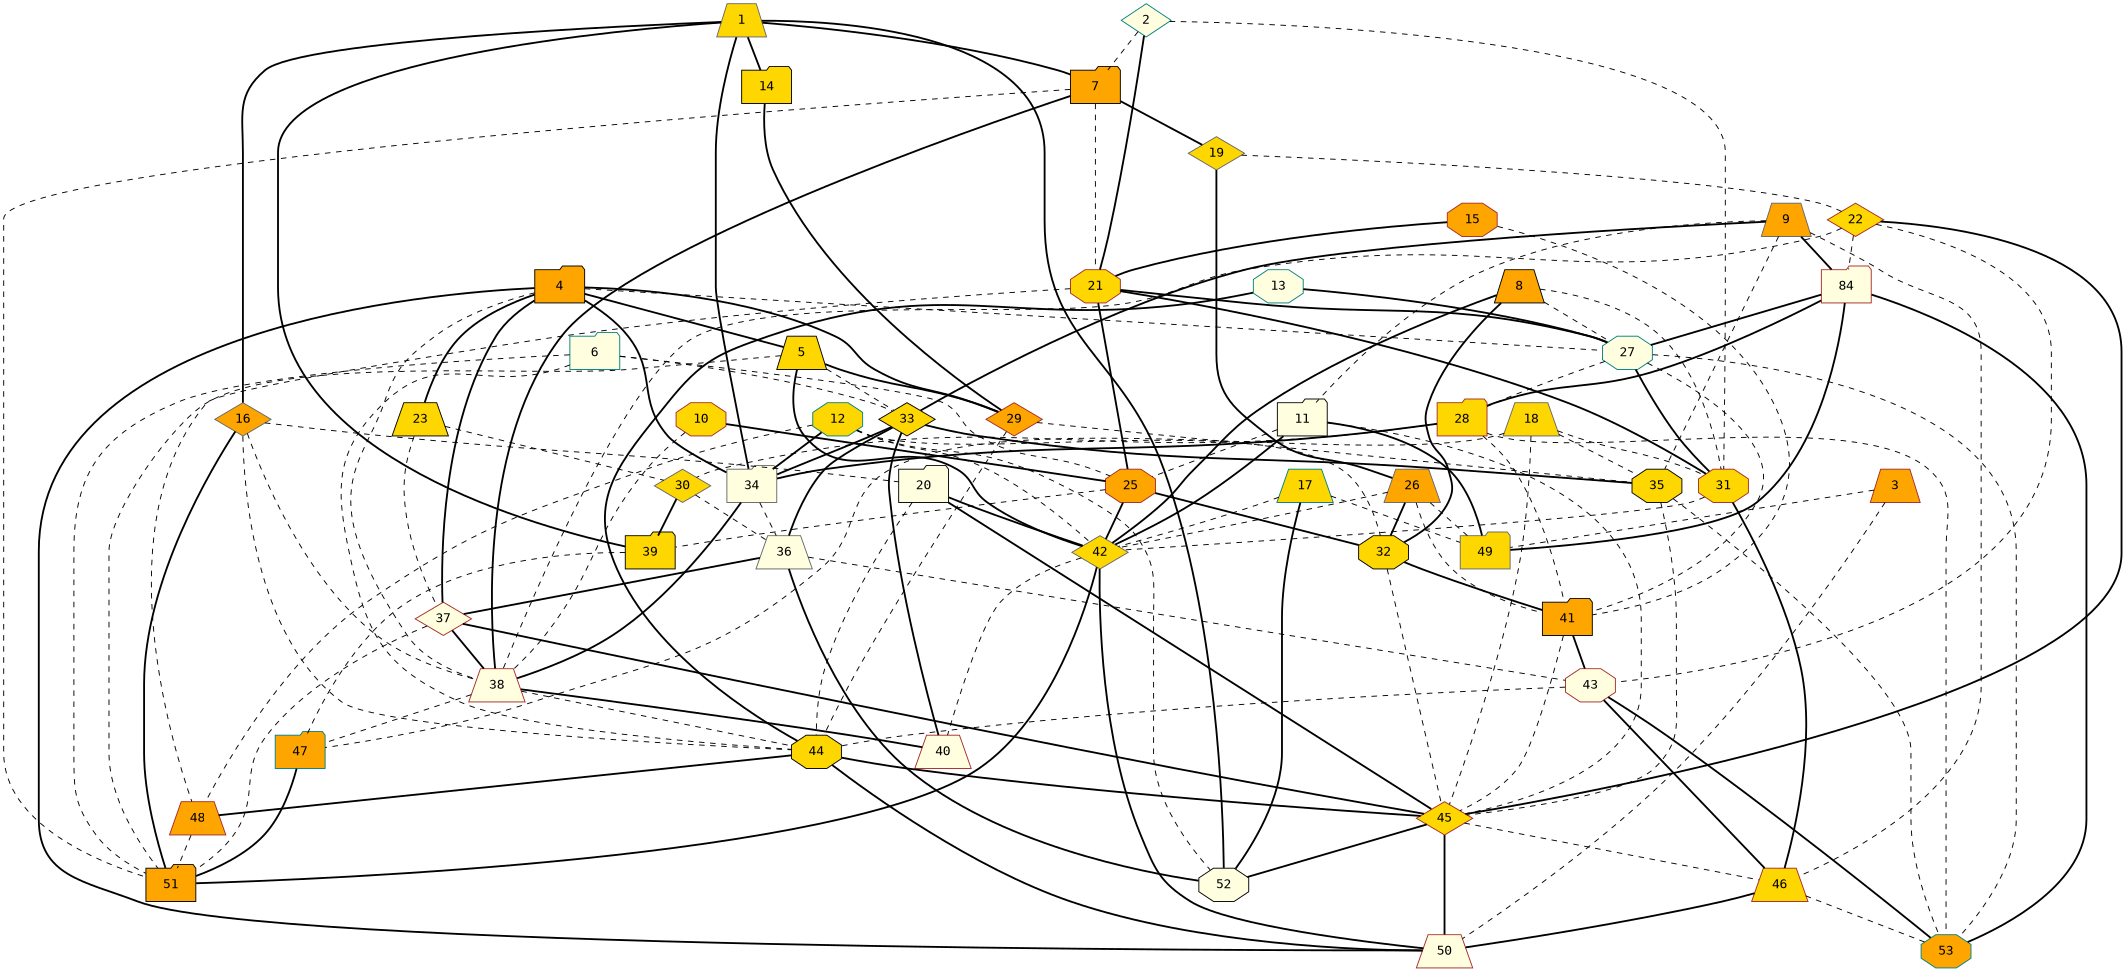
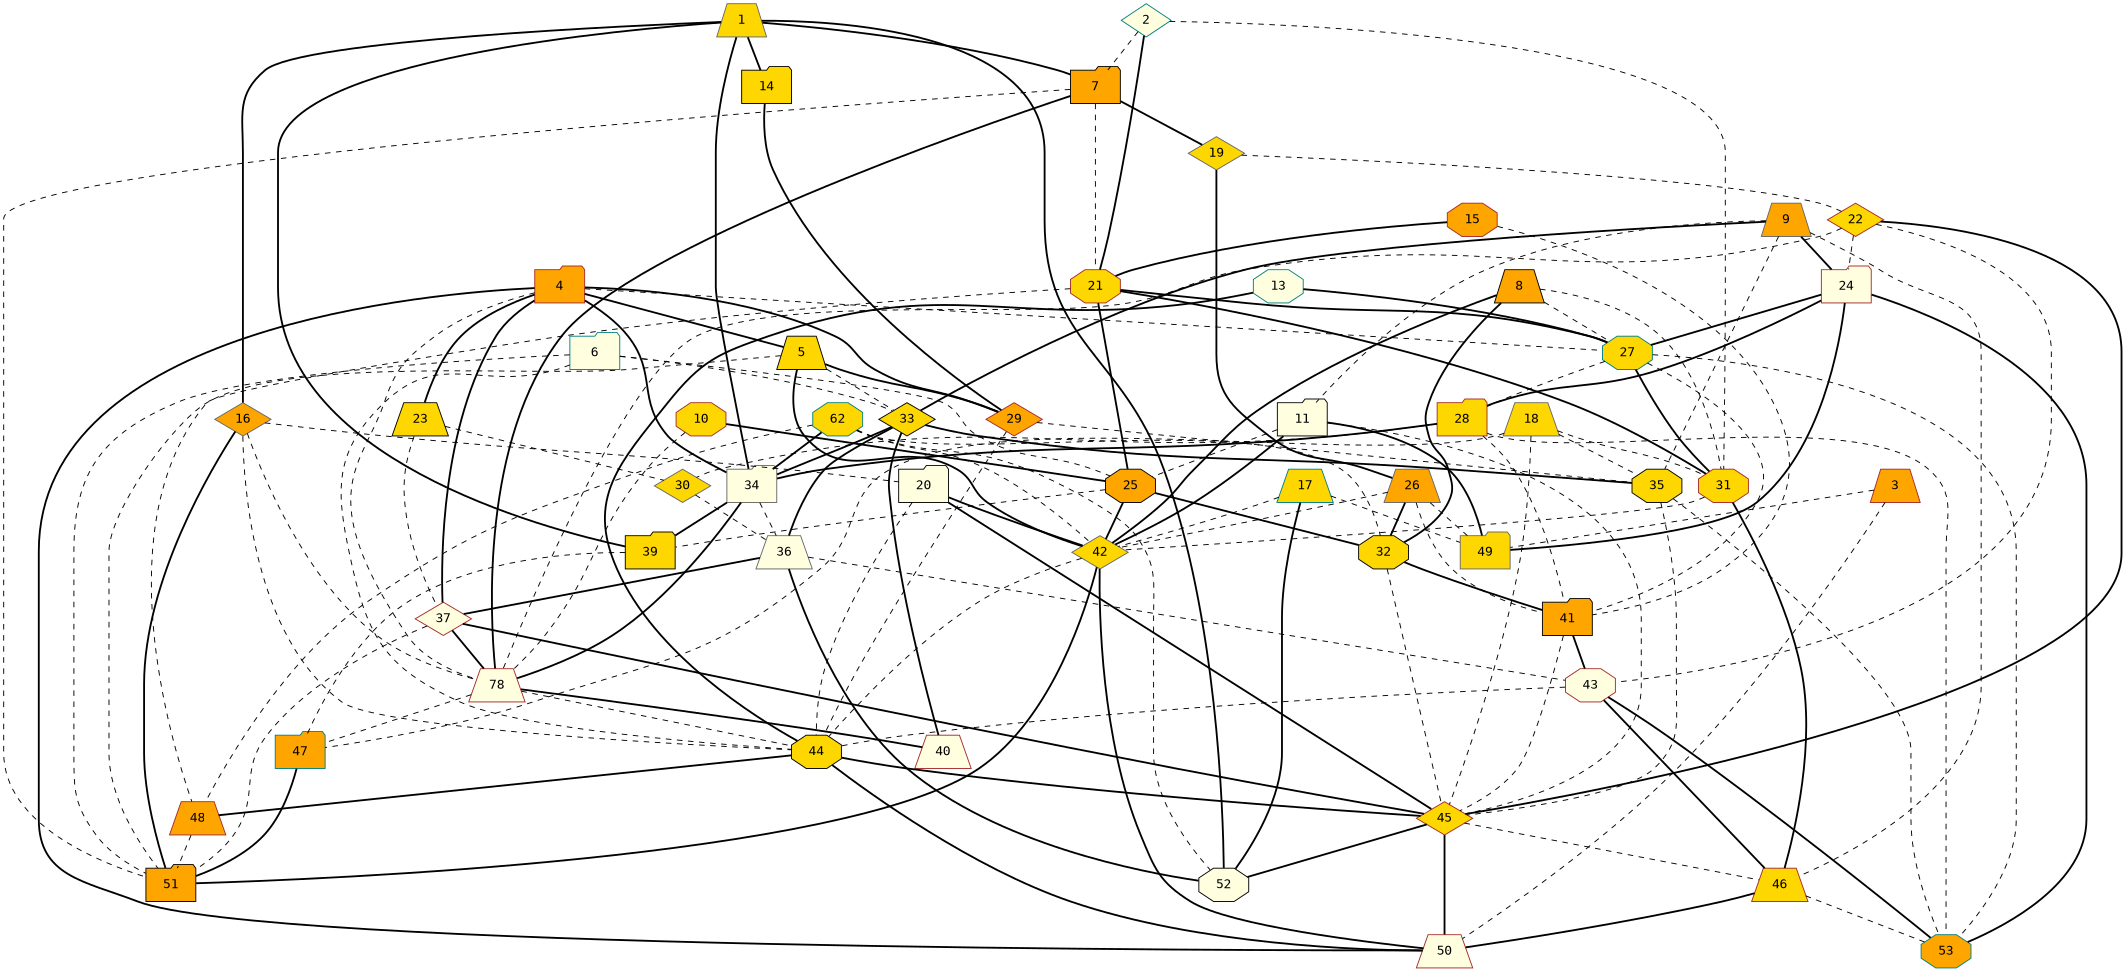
  graph {
    fontname="DejaVu Sans Mono"
    node [color=brown fillcolor=gold fontname="DejaVu Sans Mono" shape=trapezium style=filled]
    edge [fontname="DejaVu Sans Mono" style=dashed weight=1.0]
    1 [color=gray40]
    7 [color=black fillcolor=orange shape=folder]
    14 [color=black shape=folder]
    16 [color=gray40 fillcolor=orange shape=diamond]
    34 [color=gray40 fillcolor=lightyellow shape=folder]
    39 [color=black shape=folder]
    52 [color=black fillcolor=lightyellow shape=octagon]
    21 [shape=octagon]
-   38 [fillcolor=lightyellow]
+   38 [fillcolor=lightyellow label=78]
    51 [color=black fillcolor=orange shape=folder]
    19 [color=gray40 shape=diamond]
    29 [fillcolor=orange shape=diamond]
    44 [color=black shape=octagon]
    20 [color=black fillcolor=lightyellow shape=folder]
    36 [color=gray40 fillcolor=lightyellow]
    47 [color=teal fillcolor=orange shape=folder]
    2 [color=teal fillcolor=lightyellow shape=diamond]
    31 [shape=octagon]
-   27 [color=teal fillcolor=lightyellow shape=octagon]
-   25 [fillcolor=orange shape=octagon]
+   27 [color=teal shape=octagon]
+   25 [color=black fillcolor=orange shape=octagon]
    48 [fillcolor=orange]
    42 [color=gray40 shape=diamond]
    46
    3 [fillcolor=orange]
    49 [color=gray40 shape=folder]
    50 [fillcolor=lightyellow]
-   4 [color=black fillcolor=orange shape=folder]
+   4 [fillcolor=orange shape=folder]
    5 [color=black]
    23 [color=black]
    37 [fillcolor=lightyellow shape=diamond]
    33 [color=black shape=diamond]
    30 [color=gray40 shape=diamond]
    41 [color=black fillcolor=orange shape=folder]
    28 [shape=folder]
    53 [color=teal fillcolor=orange shape=octagon]
    35 [color=black shape=octagon]
    45 [shape=diamond]
    40 [fillcolor=lightyellow]
    6 [color=teal fillcolor=lightyellow shape=folder]
    32 [color=black shape=octagon]
    22 [shape=diamond]
    26 [color=gray40 fillcolor=orange]
    8 [color=black fillcolor=orange]
    9 [color=gray40 fillcolor=orange]
    11 [color=black fillcolor=lightyellow shape=folder]
-   24 [fillcolor=lightyellow shape=folder label=84]
+   24 [fillcolor=lightyellow shape=folder]
    10 [shape=octagon]
-   12 [color=teal shape=octagon]
+   12 [color=teal shape=octagon label=62]
    13 [color=teal fillcolor=lightyellow shape=octagon]
    15 [fillcolor=orange shape=octagon]
    43 [fillcolor=lightyellow shape=octagon]
    17 [color=teal]
    18 [color=gray40]
    1 -- 7 [style=bold]
    1 -- 14 [style=bold]
    1 -- 16 [style=bold]
    1 -- 34 [style=bold]
    1 -- 39 [style=bold]
    1 -- 52 [style=bold]
    7 -- 21
    7 -- 38 [style=bold weight=2.0]
    7 -- 51
    7 -- 19 [style=bold]
    14 -- 29 [style=bold]
    16 -- 38
    16 -- 51 [style=bold]
    16 -- 44
    16 -- 20
    34 -- 38 [style=bold]
    34 -- 36
    39 -- 47 [weight=2.0]
    21 -- 31 [style=bold]
    21 -- 27 [style=bold]
    21 -- 25 [style=bold]
    21 -- 48
    38 -- 44
    38 -- 47
    38 -- 40 [style=bold]
    19 -- 22
    19 -- 26 [style=bold]
    29 -- 44
    29 -- 35
    44 -- 48 [style=bold]
    44 -- 50 [style=bold]
    44 -- 45 [style=bold]
    20 -- 44
    20 -- 42 [style=bold]
    20 -- 45 [style=bold]
    36 -- 52 [style=bold]
    36 -- 37 [style=bold]
    36 -- 43
    47 -- 51 [style=bold]
    2 -- 7
    2 -- 21 [style=bold]
    2 -- 31
    31 -- 42
    31 -- 46 [style=bold]
    27 -- 31 [style=bold]
    27 -- 41
    27 -- 28
    27 -- 53
    25 -- 39
    25 -- 42 [style=bold]
    25 -- 32 [style=bold]
    48 -- 51
    42 -- 51 [style=bold]
-   42 -- 40
+   42 -- 44
    42 -- 50 [style=bold]
    46 -- 50 [style=bold]
    46 -- 53
    3 -- 49
    3 -- 50
    4 -- 34 [style=bold]
    4 -- 38
    4 -- 29 [style=bold]
    4 -- 27
    4 -- 50 [style=bold]
    4 -- 5 [style=bold]
    4 -- 23 [style=bold]
    4 -- 37 [style=bold]
    5 -- 51
    5 -- 29 [style=bold]
    5 -- 42 [style=bold]
    5 -- 33
    23 -- 37
    23 -- 30
    37 -- 38 [style=bold]
    37 -- 51
    37 -- 45 [style=bold]
    33 -- 34 [style=bold]
    33 -- 36 [style=bold weight=2.0]
    33 -- 35 [style=bold]
    33 -- 40 [style=bold]
-   30 -- 39 [style=bold]
+   34 -- 39 [style=bold]
    30 -- 36
    41 -- 45 [weight=2.0]
    41 -- 43 [style=bold]
    28 -- 34 [style=bold]
    28 -- 30
    28 -- 41
    28 -- 53
    35 -- 53
    35 -- 45
    45 -- 52 [style=bold]
    45 -- 46
    45 -- 50 [style=bold weight=2.0]
    6 -- 51
    6 -- 44
    6 -- 25
    6 -- 33
    32 -- 41 [style=bold]
    32 -- 45 [weight=2.0]
    22 -- 38
    22 -- 45 [style=bold]
    22 -- 24
    22 -- 43
    26 -- 42
    26 -- 49
    26 -- 41
    26 -- 32 [style=bold]
    8 -- 31
    8 -- 27
    8 -- 42 [style=bold]
    8 -- 32 [style=bold]
    9 -- 46
    9 -- 33 [style=bold]
    9 -- 35
    9 -- 11
    9 -- 24 [style=bold]
    11 -- 25
    11 -- 42 [style=bold weight=2.0]
    11 -- 49 [style=bold]
    11 -- 45
    24 -- 27 [style=bold]
    24 -- 49 [style=bold]
    24 -- 28 [style=bold]
    24 -- 53 [style=bold]
    10 -- 38
    10 -- 25 [style=bold]
    12 -- 34 [style=bold]
    12 -- 52
    12 -- 48
    12 -- 42
    12 -- 32
    13 -- 44 [style=bold]
    13 -- 27 [style=bold]
    15 -- 21 [style=bold]
    15 -- 41
    43 -- 44 [weight=2.0]
    43 -- 46 [style=bold]
    43 -- 53 [style=bold]
    17 -- 52 [style=bold]
    17 -- 42
    17 -- 49
    18 -- 47
    18 -- 31
    18 -- 35
    18 -- 45
  }
